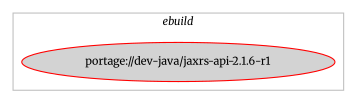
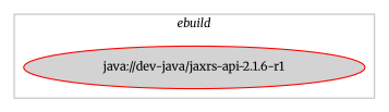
  digraph {
    compound=true
    concentrate=true
    fontname=Merriweather
    fontsize=10
    newrank=true
    rankdir=LR
    ranksep=1.5
-   n1 [color=red fontname=Merriweather fontsize=10 label="portage://dev-java/jaxrs-api-2.1.6-r1" width=4 style=filled fillcolor=lightgrey shape=ellipse]
+   n1 [color=red fontname=Merriweather fontsize=10 label="java://dev-java/jaxrs-api-2.1.6-r1" width=4 style=filled fillcolor=lightgrey shape=ellipse]
    subgraph cluster_1 {
      color=gray
      label=<<i>ebuild</i>>
      n1
    }
    subgraph cluster_2 {
      color=gray
      label=<<i>dependencies</i>>
      subgraph cluster_3 {
        color=gray
        fillcolor="#eeeeee"
        label=<<i>compile</i>>
        style=filled
      }
      subgraph cluster_4 {
        color=gray
        fillcolor="#eeeeee"
        label=<<i>compile and run</i>>
        style=filled
      }
      subgraph cluster_5 {
        color=gray
        fillcolor="#eeeeee"
        label=<<i>run</i>>
        style=filled
      }
    }
    subgraph cluster_6 {
      color=gray
      label=<<i>candidates</i>>
      rank=same
    }
  }
